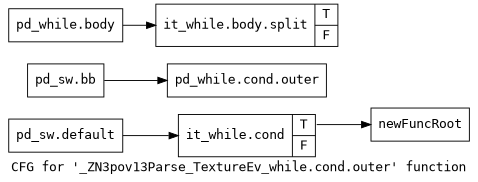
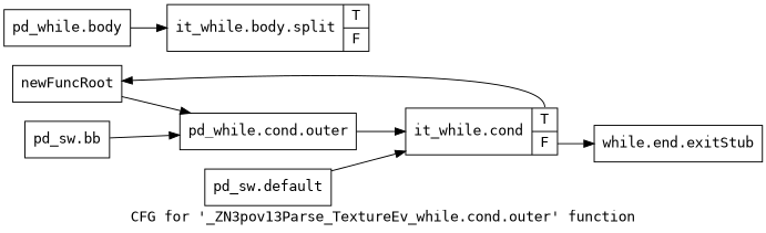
  digraph {
    fontname="DejaVu Sans Mono"
    label="CFG for '_ZN3pov13Parse_TextureEv_while.cond.outer' function"
    rankdir=LR
    node [fontname="DejaVu Sans Mono" shape=record]
    edge [fontname="DejaVu Sans Mono"]
    n1 [label="{newFuncRoot}"]
    n2 [label="{pd_while.cond.outer}"]
    n3 [label="{it_while.cond|{<s0>T|<s1>F}}"]
+   n4 [label="{while.end.exitStub}"]
    n5 [label="{pd_while.body}"]
    n6 [label="{it_while.body.split|{<s0>T|<s1>F}}"]
    n7 [label="{pd_sw.bb}"]
    n8 [label="{pd_sw.default}"]
+   n1 -> n2
+   n2 -> n3
    n3 -> n1 [tailport=s0]
+   n3 -> n4 [tailport=s1]
    n5 -> n6
    n7 -> n2
    n8 -> n3
  }
